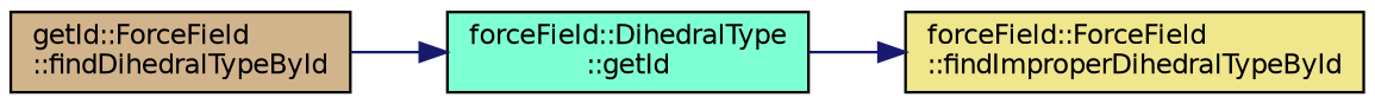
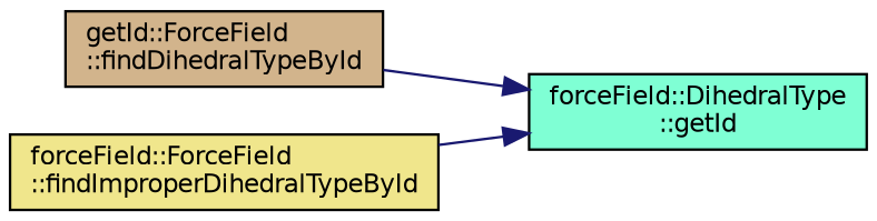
  digraph {
    rankdir=RL
    node [color=black fontname=Helvetica fontsize=10 shape=record style=filled]
    edge [color=midnightblue dir=back fontname=Helvetica fontsize=10 labelfontname=Helvetica labelfontsize=10 style=solid]
    n1 [fillcolor=aquamarine fontcolor=black height=0.2 label="forceField::DihedralType\l::getId" width=0.4]
    n2 [fillcolor=tan height=0.2 label="getId::ForceField\l::findDihedralTypeById" width=0.4]
    n3 [fillcolor=khaki height=0.2 label="forceField::ForceField\l::findImproperDihedralTypeById" width=0.4]
    n1 -> n2
-   n3 -> n1
+   n1 -> n3
  }
